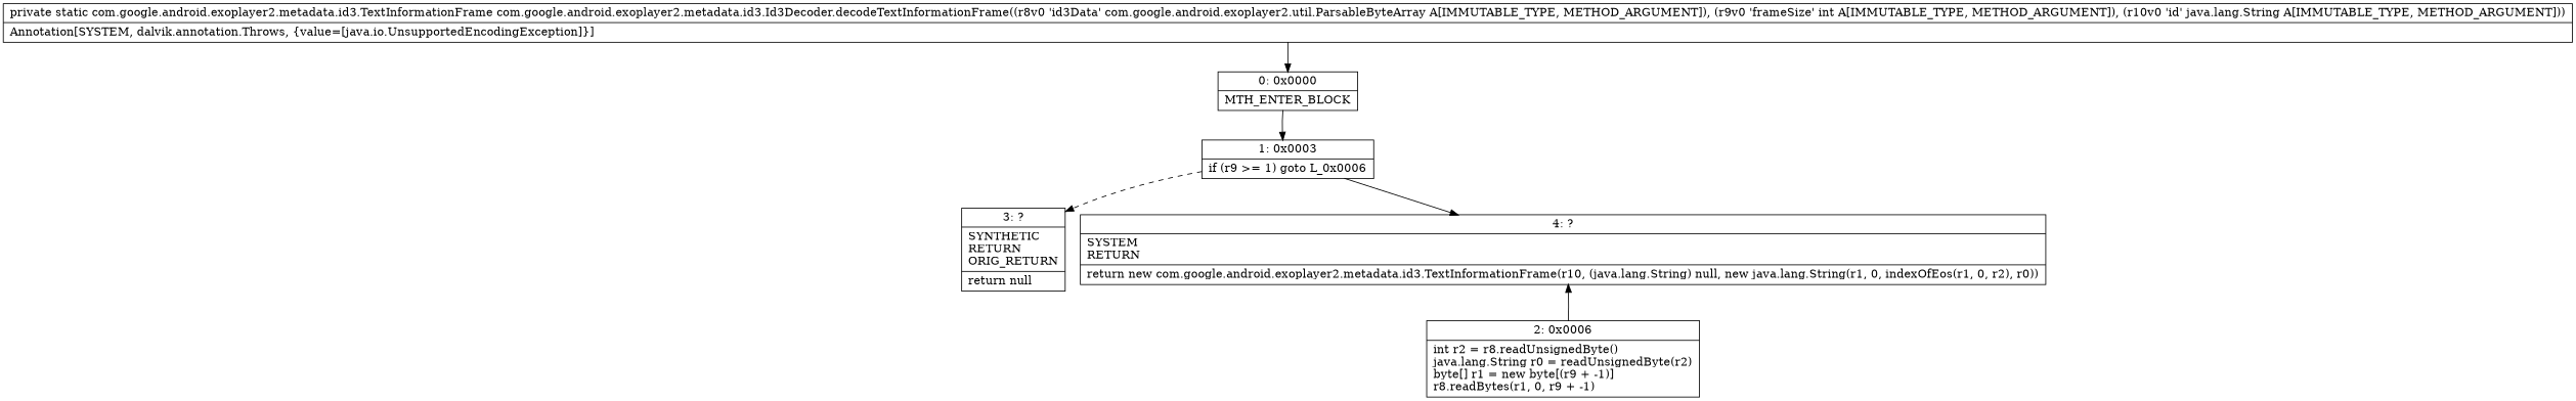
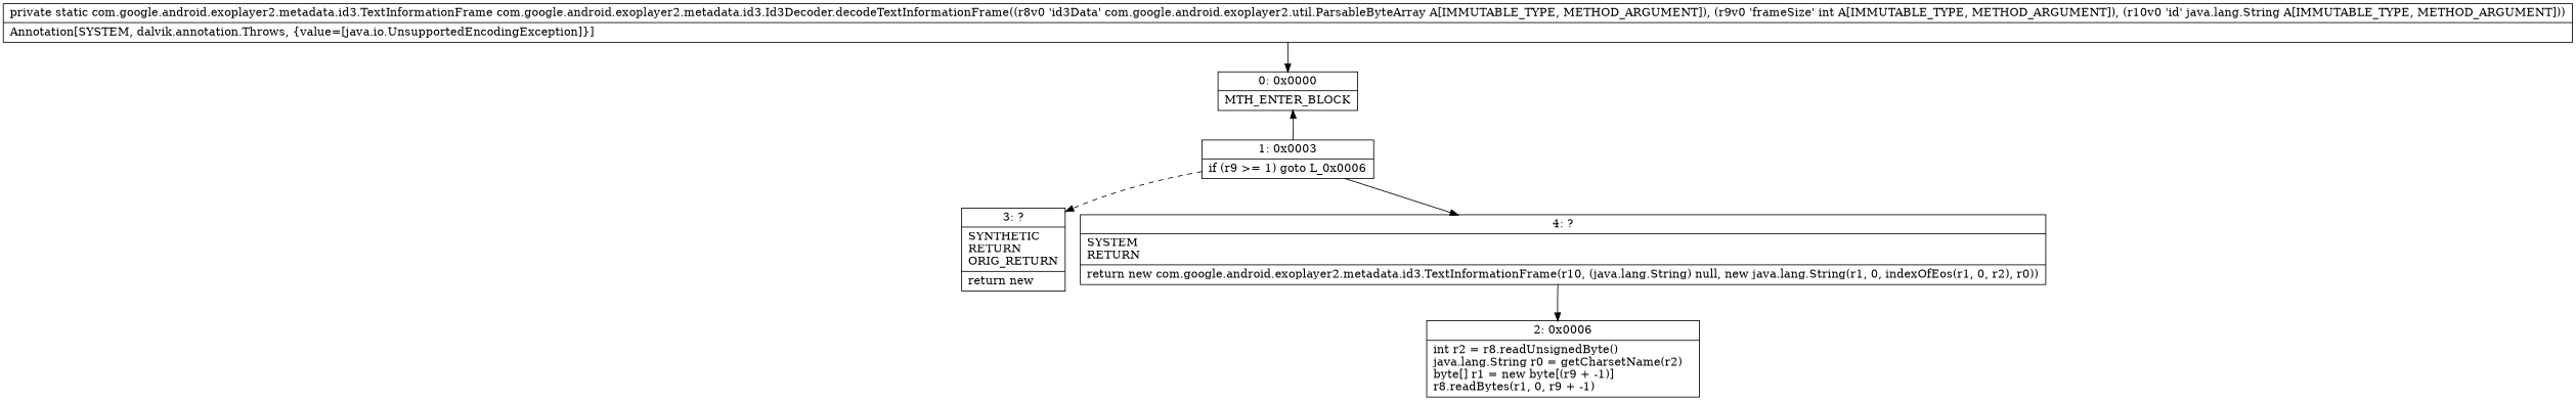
  digraph {
    node [shape=record]
    n1 [label="{0\:\ 0x0000|MTH_ENTER_BLOCK\l}"]
    n2 [label="{1\:\ 0x0003|if (r9 \>= 1) goto L_0x0006\l}"]
-   n3 [label="{3\:\ ?|SYNTHETIC\lRETURN\lORIG_RETURN\l|return null\l}"]
+   n3 [label="{3\:\ ?|SYNTHETIC\lRETURN\lORIG_RETURN\l|return new\l}"]
    n4 [label="{4\:\ ?|SYSTEM\lRETURN\l|return new com.google.android.exoplayer2.metadata.id3.TextInformationFrame(r10, (java.lang.String) null, new java.lang.String(r1, 0, indexOfEos(r1, 0, r2), r0))\l}"]
-   n5 [label="{2\:\ 0x0006|int r2 = r8.readUnsignedByte()\ljava.lang.String r0 = readUnsignedByte(r2)\lbyte[] r1 = new byte[(r9 + \-1)]\lr8.readBytes(r1, 0, r9 + \-1)\l}"]
+   n5 [label="{2\:\ 0x0006|int r2 = r8.readUnsignedByte()\ljava.lang.String r0 = getCharsetName(r2)\lbyte[] r1 = new byte[(r9 + \-1)]\lr8.readBytes(r1, 0, r9 + \-1)\l}"]
    n6 [label="{private static com.google.android.exoplayer2.metadata.id3.TextInformationFrame com.google.android.exoplayer2.metadata.id3.Id3Decoder.decodeTextInformationFrame((r8v0 'id3Data' com.google.android.exoplayer2.util.ParsableByteArray A[IMMUTABLE_TYPE, METHOD_ARGUMENT]), (r9v0 'frameSize' int A[IMMUTABLE_TYPE, METHOD_ARGUMENT]), (r10v0 'id' java.lang.String A[IMMUTABLE_TYPE, METHOD_ARGUMENT]))  | Annotation[SYSTEM, dalvik.annotation.Throws, \{value=[java.io.UnsupportedEncodingException]\}]\l}"]
-   n1 -> n2
+   n2 -> n1
    n2 -> n3 [style=dashed]
    n2 -> n4
-   n5 -> n4
+   n4 -> n5
    n6 -> n1
  }
